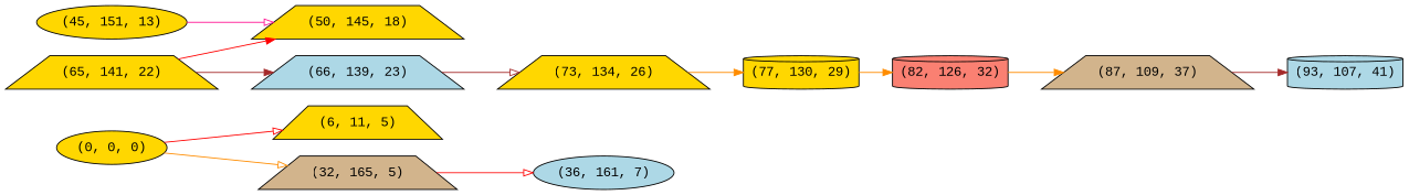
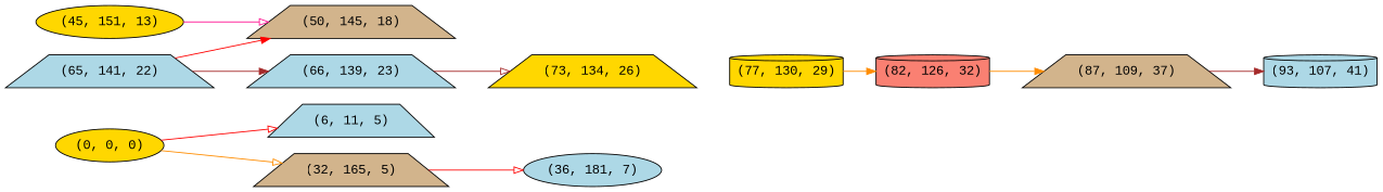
  digraph {
    fontname="Liberation Mono"
    rankdir=LR
    node [fillcolor=gold fontname="Liberation Mono" shape=trapezium style=filled]
    edge [arrowhead=normal color=darkorange fontname="Liberation Mono"]
    "(0, 0, 0)" [shape=ellipse]
-   "(6, 11, 5)"
+   "(6, 11, 5)" [fillcolor=lightblue]
    "(32, 165, 5)" [fillcolor=tan]
-   "(36, 161, 7)" [fillcolor=lightblue shape=ellipse]
+   "(36, 161, 7)" [fillcolor=lightblue shape=ellipse label="(36, 181, 7)"]
    "(45, 151, 13)" [shape=ellipse]
-   "(50, 145, 18)"
-   "(65, 141, 22)"
+   "(50, 145, 18)" [fillcolor=tan]
+   "(65, 141, 22)" [fillcolor=lightblue]
    "(66, 139, 23)" [fillcolor=lightblue]
    "(73, 134, 26)"
    "(77, 130, 29)" [shape=cylinder]
    n11 [fillcolor=salmon label="(82, 126, 32)" shape=cylinder]
    "(87, 109, 37)" [fillcolor=tan]
    n13 [fillcolor=lightblue label="(93, 107, 41)" shape=cylinder]
    "(0, 0, 0)" -> "(6, 11, 5)" [arrowhead=onormal color=red]
    "(0, 0, 0)" -> "(32, 165, 5)" [arrowhead=onormal]
    "(32, 165, 5)" -> "(36, 161, 7)" [arrowhead=onormal color=red]
    "(45, 151, 13)" -> "(50, 145, 18)" [arrowhead=onormal color=deeppink]
    "(65, 141, 22)" -> "(50, 145, 18)" [color=red]
    "(65, 141, 22)" -> "(66, 139, 23)" [color=brown]
    "(66, 139, 23)" -> "(73, 134, 26)" [arrowhead=onormal color=brown]
-   "(73, 134, 26)" -> "(77, 130, 29)"
    "(77, 130, 29)" -> n11
    n11 -> "(87, 109, 37)"
    "(87, 109, 37)" -> n13 [color=brown]
  }
